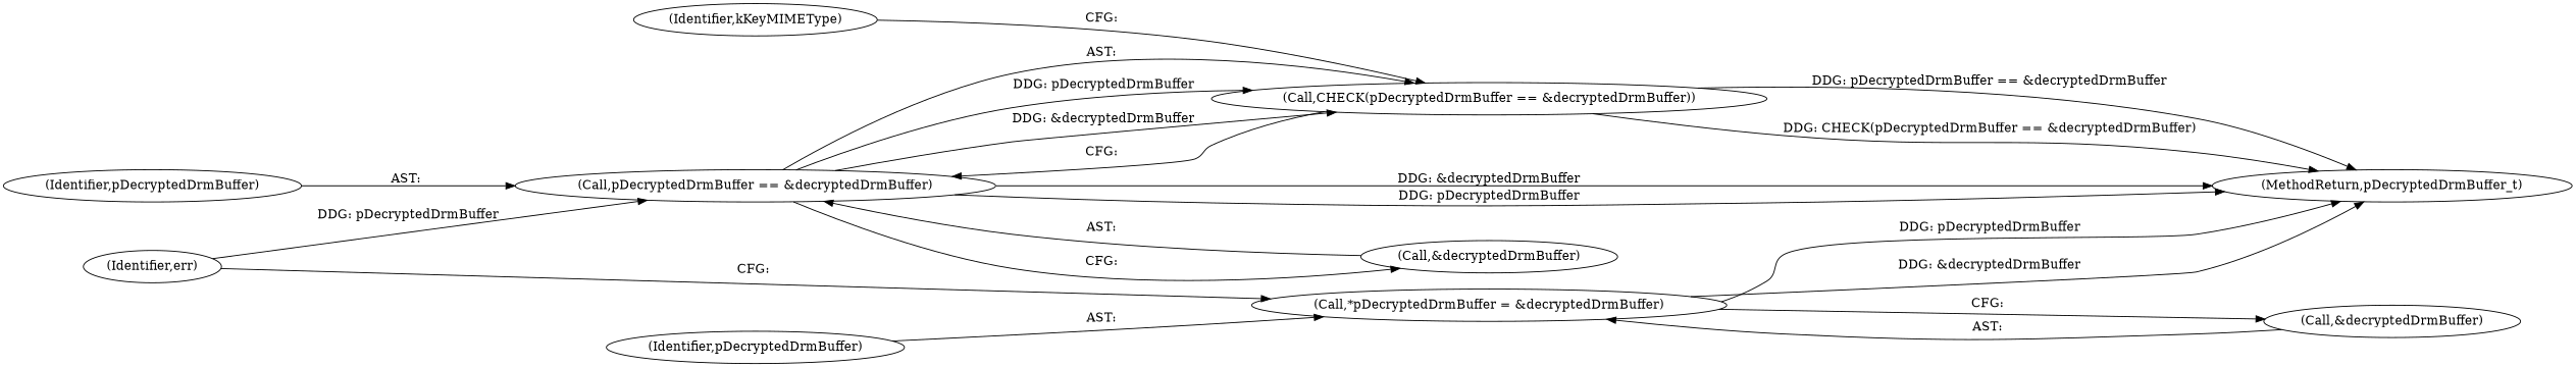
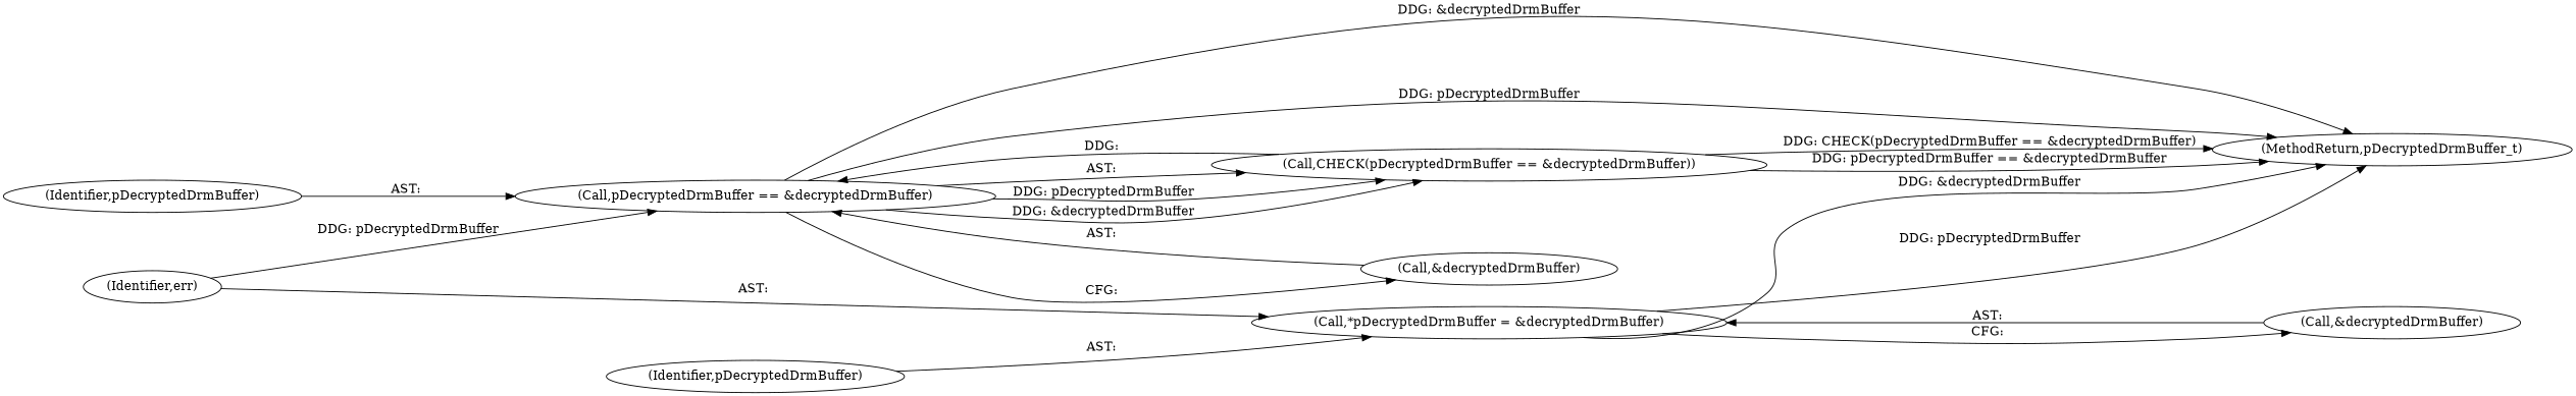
  digraph {
    rankdir=LR
    n1 [label="(Call,pDecryptedDrmBuffer == &decryptedDrmBuffer)"]
    n2 [label="(Call,CHECK(pDecryptedDrmBuffer == &decryptedDrmBuffer))"]
    n3 [label="(Call,&decryptedDrmBuffer)"]
    n4 [label="(MethodReturn,pDecryptedDrmBuffer_t)"]
    n5 [label="(Call,*pDecryptedDrmBuffer = &decryptedDrmBuffer)"]
    n6 [label="(Call,&decryptedDrmBuffer)"]
-   n7 [label="(Identifier,kKeyMIMEType)"]
    n8 [label="(Identifier,err)"]
    n9 [label="(Identifier,pDecryptedDrmBuffer)"]
    n10 [label="(Identifier,pDecryptedDrmBuffer)"]
    n1 -> n2 [label="AST: "]
    n1 -> n2 [label="DDG: pDecryptedDrmBuffer"]
    n1 -> n2 [label="DDG: &decryptedDrmBuffer"]
    n1 -> n3 [label="CFG: "]
    n1 -> n4 [label="DDG: &decryptedDrmBuffer"]
    n1 -> n4 [label="DDG: pDecryptedDrmBuffer"]
-   n2 -> n1 [label="CFG: "]
+   n2 -> n1 [label="DDG: "]
    n2 -> n4 [label="DDG: pDecryptedDrmBuffer == &decryptedDrmBuffer"]
    n2 -> n4 [label="DDG: CHECK(pDecryptedDrmBuffer == &decryptedDrmBuffer)"]
    n3 -> n1 [label="AST: "]
    n5 -> n4 [label="DDG: pDecryptedDrmBuffer"]
    n5 -> n4 [label="DDG: &decryptedDrmBuffer"]
    n5 -> n6 [label="CFG: "]
    n6 -> n5 [label="AST: "]
-   n7 -> n2 [label="CFG: "]
    n8 -> n1 [label="DDG: pDecryptedDrmBuffer"]
-   n8 -> n5 [label="CFG: "]
+   n8 -> n5 [label="AST: "]
    n9 -> n1 [label="AST: "]
    n10 -> n5 [label="AST: "]
  }
